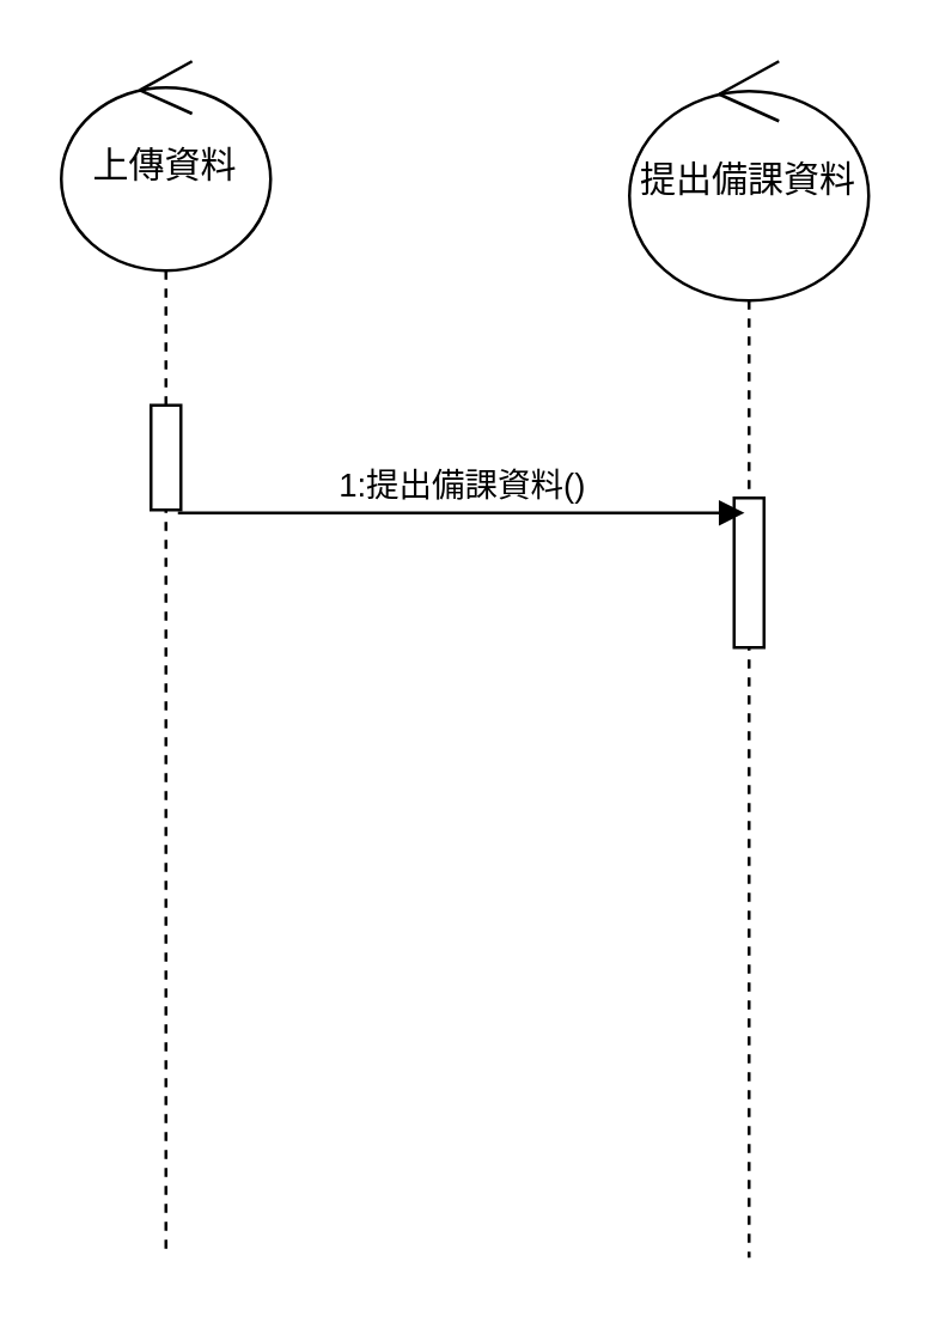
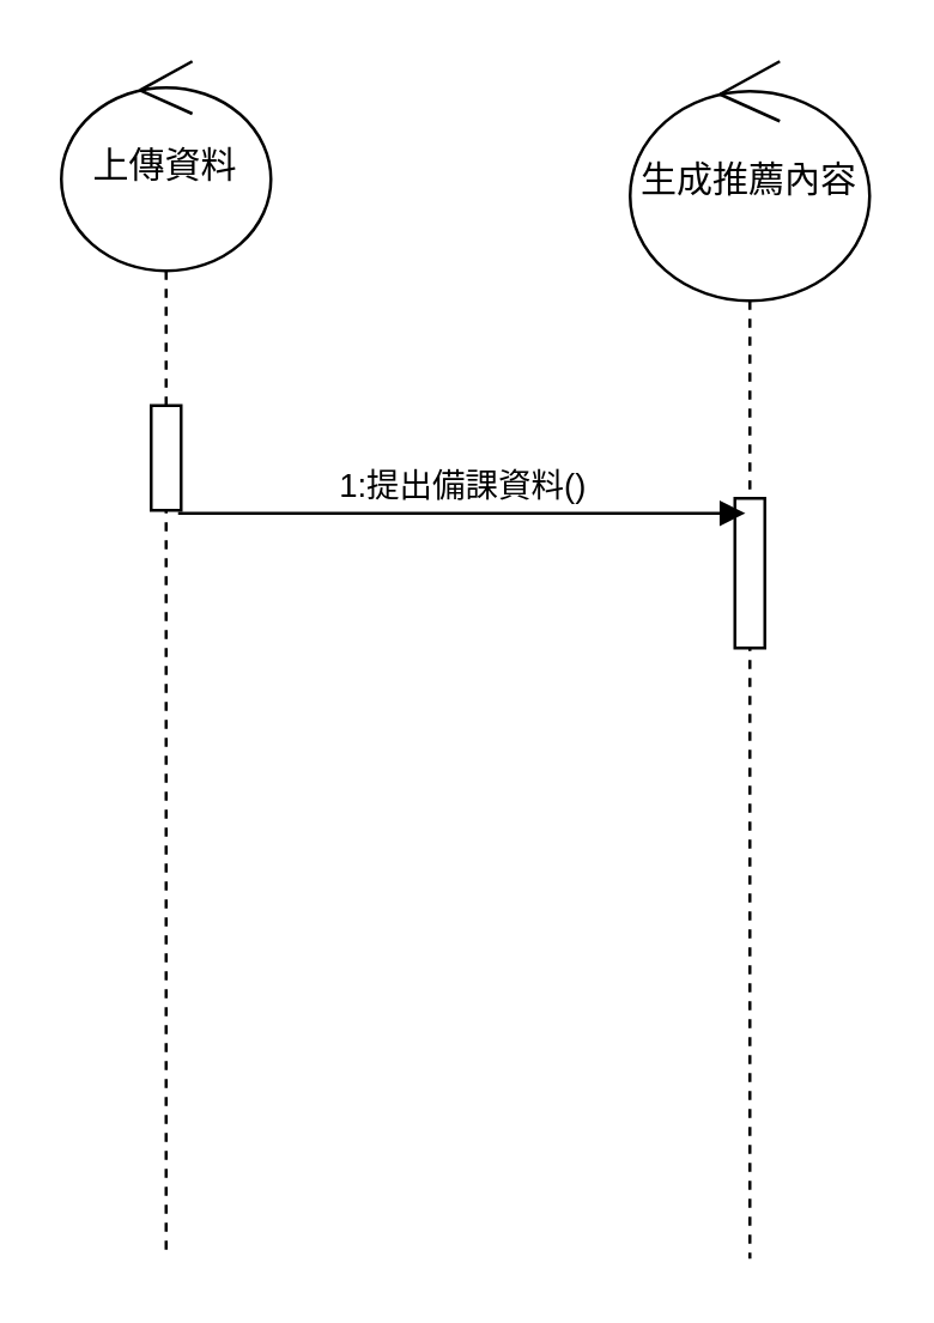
  <mxCell id="0" />
  <mxCell id="1" parent="0" />
  <mxCell id="2" value="上傳資料" style="shape=umlLifeline;perimeter=lifelinePerimeter;whiteSpace=wrap;html=1;container=1;dropTarget=0;collapsible=0;recursiveResize=0;outlineConnect=0;portConstraint=eastwest;newEdgeStyle={&quot;curved&quot;:0,&quot;rounded&quot;:0};participant=umlControl;size=70;" parent="1" vertex="1"><mxGeometry x="20" y="20" width="70" height="400" as="geometry" /></mxCell>
  <mxCell id="3" value="" style="html=1;points=[[0,0,0,0,5],[0,1,0,0,-5],[1,0,0,0,5],[1,1,0,0,-5]];perimeter=orthogonalPerimeter;outlineConnect=0;targetShapes=umlLifeline;portConstraint=eastwest;newEdgeStyle={&quot;curved&quot;:0,&quot;rounded&quot;:0};" parent="2" vertex="1"><mxGeometry x="30" y="115" width="10" height="35" as="geometry" /></mxCell>
- <mxCell id="4" value="提出備課資料" style="shape=umlLifeline;perimeter=lifelinePerimeter;whiteSpace=wrap;html=1;container=1;dropTarget=0;collapsible=0;recursiveResize=0;outlineConnect=0;portConstraint=eastwest;newEdgeStyle={&quot;curved&quot;:0,&quot;rounded&quot;:0};participant=umlControl;size=80;" parent="1" vertex="1"><mxGeometry x="210" y="20" width="80" height="400" as="geometry" /></mxCell>
+ <mxCell id="4" value="生成推薦內容" style="shape=umlLifeline;perimeter=lifelinePerimeter;whiteSpace=wrap;html=1;container=1;dropTarget=0;collapsible=0;recursiveResize=0;outlineConnect=0;portConstraint=eastwest;newEdgeStyle={&quot;curved&quot;:0,&quot;rounded&quot;:0};participant=umlControl;size=80;" parent="1" vertex="1"><mxGeometry x="210" y="20" width="80" height="400" as="geometry" /></mxCell>
  <mxCell id="5" value="" style="html=1;points=[[0,0,0,0,5],[0,1,0,0,-5],[1,0,0,0,5],[1,1,0,0,-5]];perimeter=orthogonalPerimeter;outlineConnect=0;targetShapes=umlLifeline;portConstraint=eastwest;newEdgeStyle={&quot;curved&quot;:0,&quot;rounded&quot;:0};" parent="4" vertex="1"><mxGeometry x="35" y="146" width="10" height="50" as="geometry" /></mxCell>
  <mxCell id="6" value="1:提出備課資料()" style="html=1;verticalAlign=bottom;startArrow=none;startFill=0;endArrow=block;startSize=8;" parent="1" edge="1"><mxGeometry width="60" relative="1" as="geometry"><mxPoint x="59" y="171" as="sourcePoint" /><mxPoint x="248.5" y="171" as="targetPoint" /></mxGeometry></mxCell>
